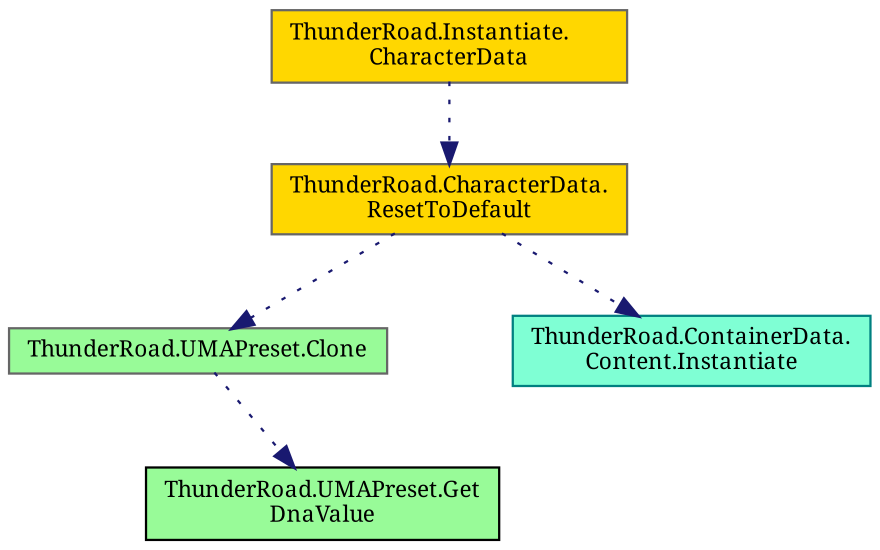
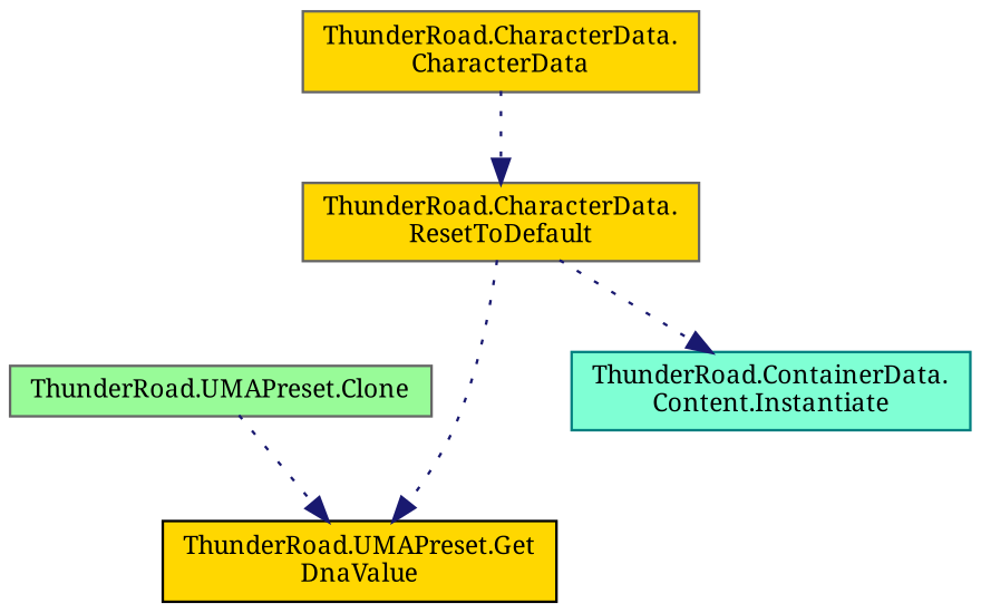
  digraph {
    fontname="Noto Serif"
    rankdir=TB
    node [color=gray40 fillcolor=gold fontname="Noto Serif" fontsize=10 shape=record style=filled]
    edge [color=midnightblue fontname="Noto Serif" fontsize=10 labelfontname=Helvetica labelfontsize=10 style=dotted]
-   n1 [fontcolor=black height=0.2 label="ThunderRoad.Instantiate.\lCharacterData" width=0.4]
+   n1 [fontcolor=black height=0.2 label="ThunderRoad.CharacterData.\lCharacterData" width=0.4]
    n2 [height=0.2 label="ThunderRoad.CharacterData.\lResetToDefault" width=0.4]
    n3 [fillcolor=palegreen height=0.2 label="ThunderRoad.UMAPreset.Clone" width=0.4]
-   n4 [color=black fillcolor=palegreen height=0.2 label="ThunderRoad.UMAPreset.Get\lDnaValue" width=0.4]
+   n4 [color=black height=0.2 label="ThunderRoad.UMAPreset.Get\lDnaValue" width=0.4]
    n5 [color=teal fillcolor=aquamarine height=0.2 label="ThunderRoad.ContainerData.\lContent.Instantiate" width=0.4]
    n1 -> n2
-   n2 -> n3
+   n2 -> n4
    n2 -> n5
    n3 -> n4
  }
